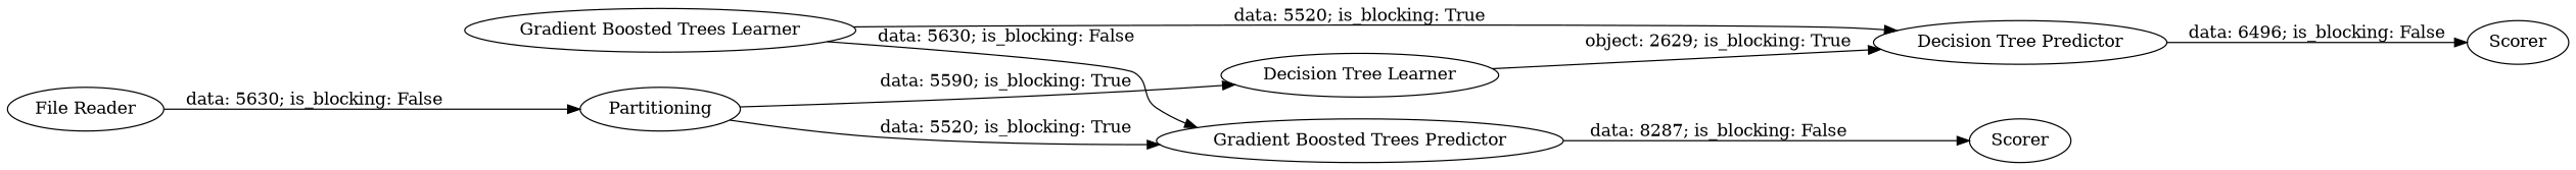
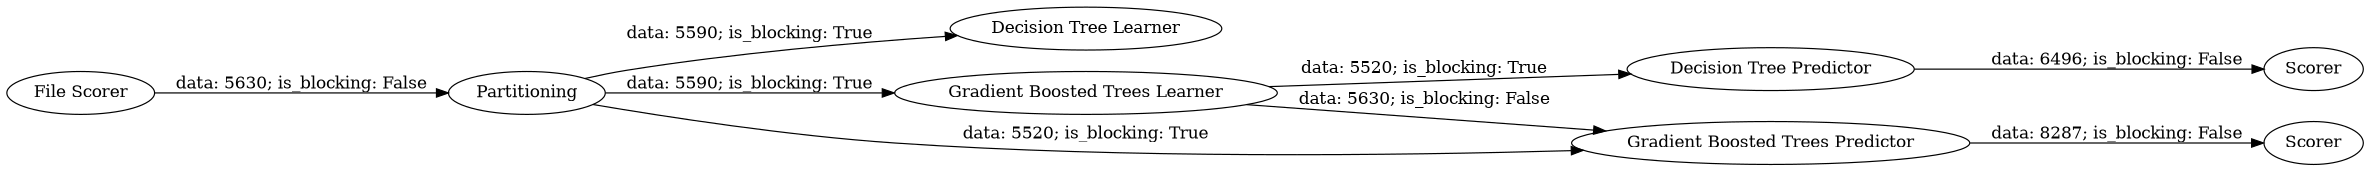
  digraph {
    rankdir=LR
    n1 [label=Partitioning]
    n2 [label="Decision Tree Learner"]
    n3 [label="Gradient Boosted Trees Learner"]
    n4 [label="Gradient Boosted Trees Predictor"]
    n5 [label="Decision Tree Predictor"]
    n6 [label=Scorer]
    n7 [label=Scorer]
-   n8 [label="File Reader"]
+   n8 [label="File Scorer"]
    n1 -> n2 [label="data: 5590; is_blocking: True"]
+   n1 -> n3 [label="data: 5590; is_blocking: True"]
    n1 -> n4 [label="data: 5520; is_blocking: True"]
-   n2 -> n5 [label="object: 2629; is_blocking: True"]
    n3 -> n4 [label="data: 5630; is_blocking: False"]
    n3 -> n5 [label="data: 5520; is_blocking: True"]
    n4 -> n7 [label="data: 8287; is_blocking: False"]
    n5 -> n6 [label="data: 6496; is_blocking: False"]
    n8 -> n1 [label="data: 5630; is_blocking: False"]
  }
